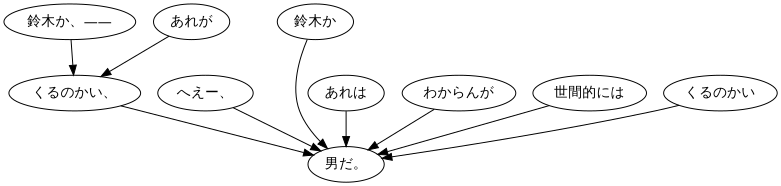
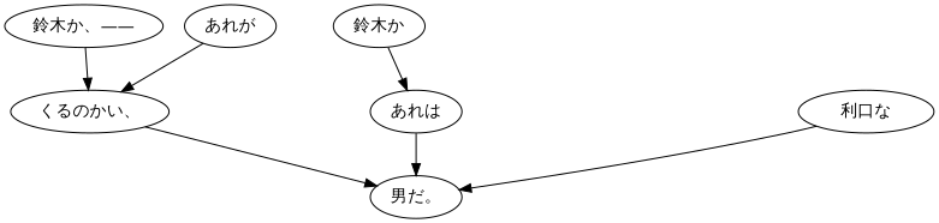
  digraph {
    n1 [label="鈴木か、——"]
    n2 [label="くるのかい、"]
    n3 [label="男だ。"]
    n4 [label="あれが"]
-   n5 [label="へえー、"]
    n6 [label="あれは"]
    n7 [label="鈴木か"]
-   n8 [label="わからんが"]
-   n9 [label="世間的には"]
-   n10 [label="くるのかい"]
+   n10 [label="利口な"]
    n1 -> n2
    n2 -> n3
    n4 -> n2
-   n5 -> n3
    n6 -> n3
-   n7 -> n3
-   n8 -> n3
-   n9 -> n3
+   n7 -> n6
    n10 -> n3
  }
